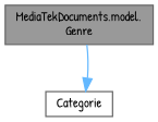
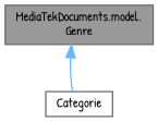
  digraph {
    fontname="Patrick Hand"
    node [color=gray40 fontname="Patrick Hand" fontsize=10 shape=box style=filled]
    n1 [fillcolor=grey60 fontcolor=black height=0.2 label="MediaTekDocuments.model.\lGenre" width=0.4]
    n2 [fillcolor=white height=0.2 label=Categorie width=0.4]
-   n2 -> n1 [color=steelblue1 dir=back fontname="Patrick Hand" fontsize=10 labelfontname=Helvetica labelfontsize=10 style=solid]
+   n1 -> n2 [color=steelblue1 dir=back fontname="Patrick Hand" fontsize=10 labelfontname=Helvetica labelfontsize=10 style=solid]
  }
